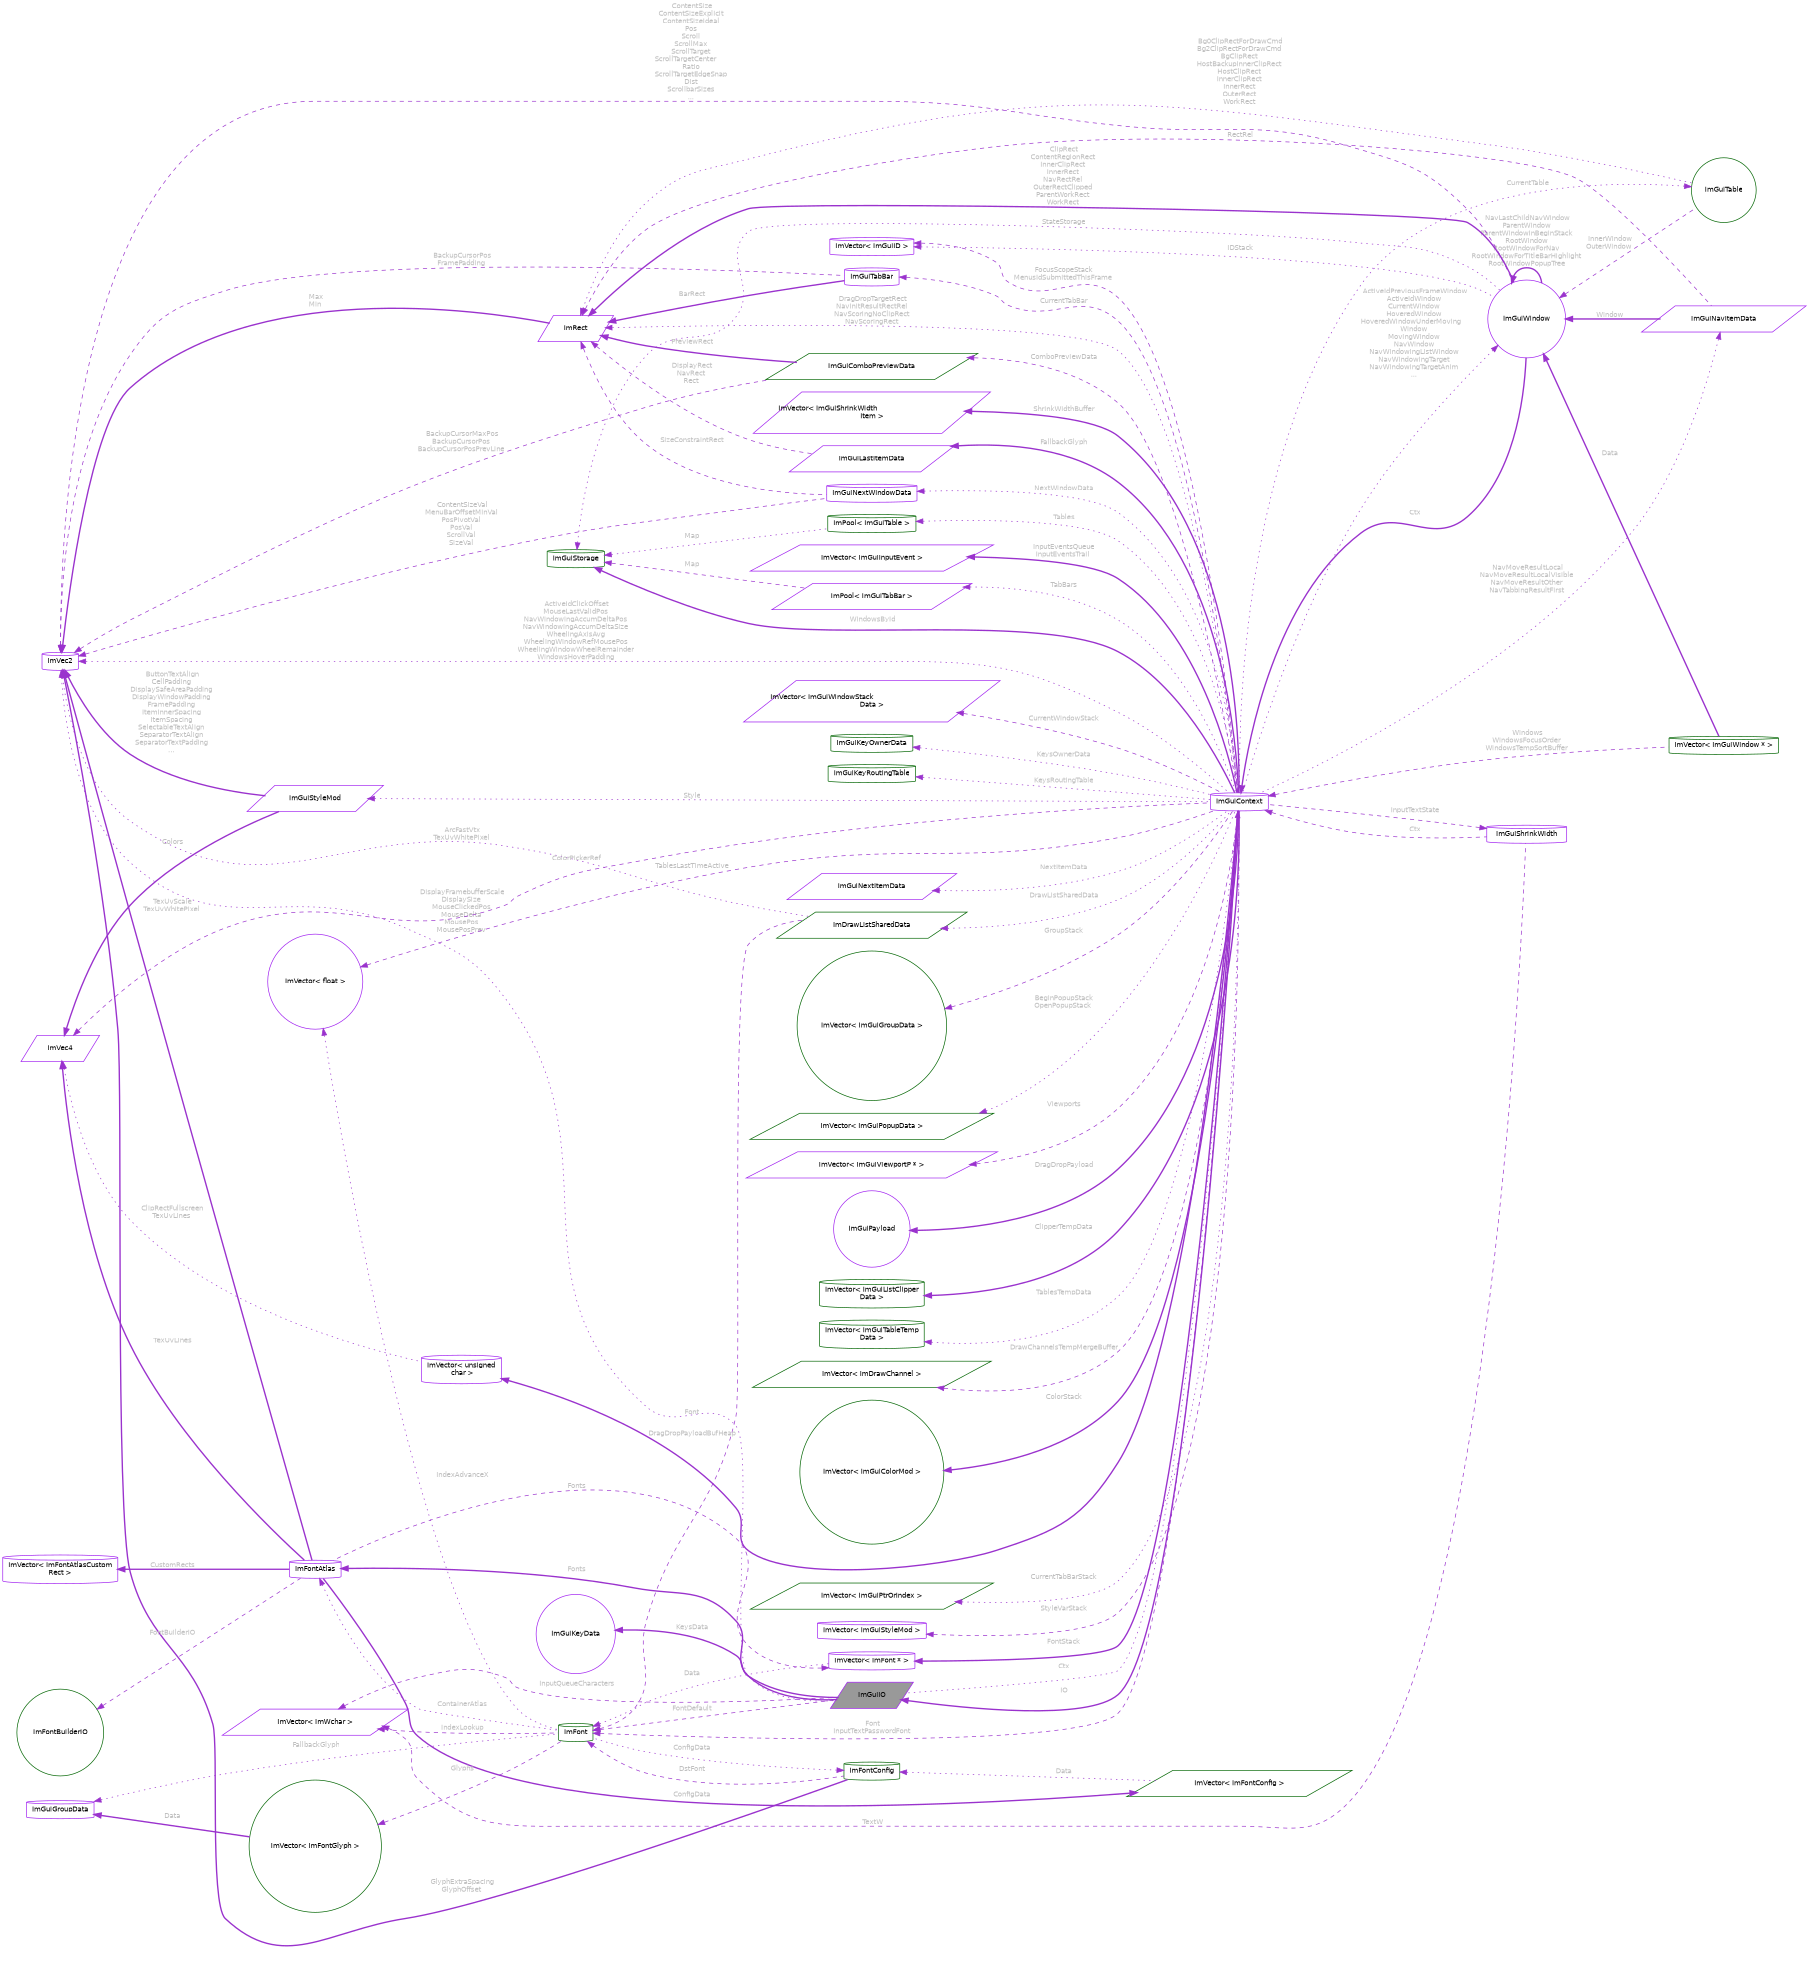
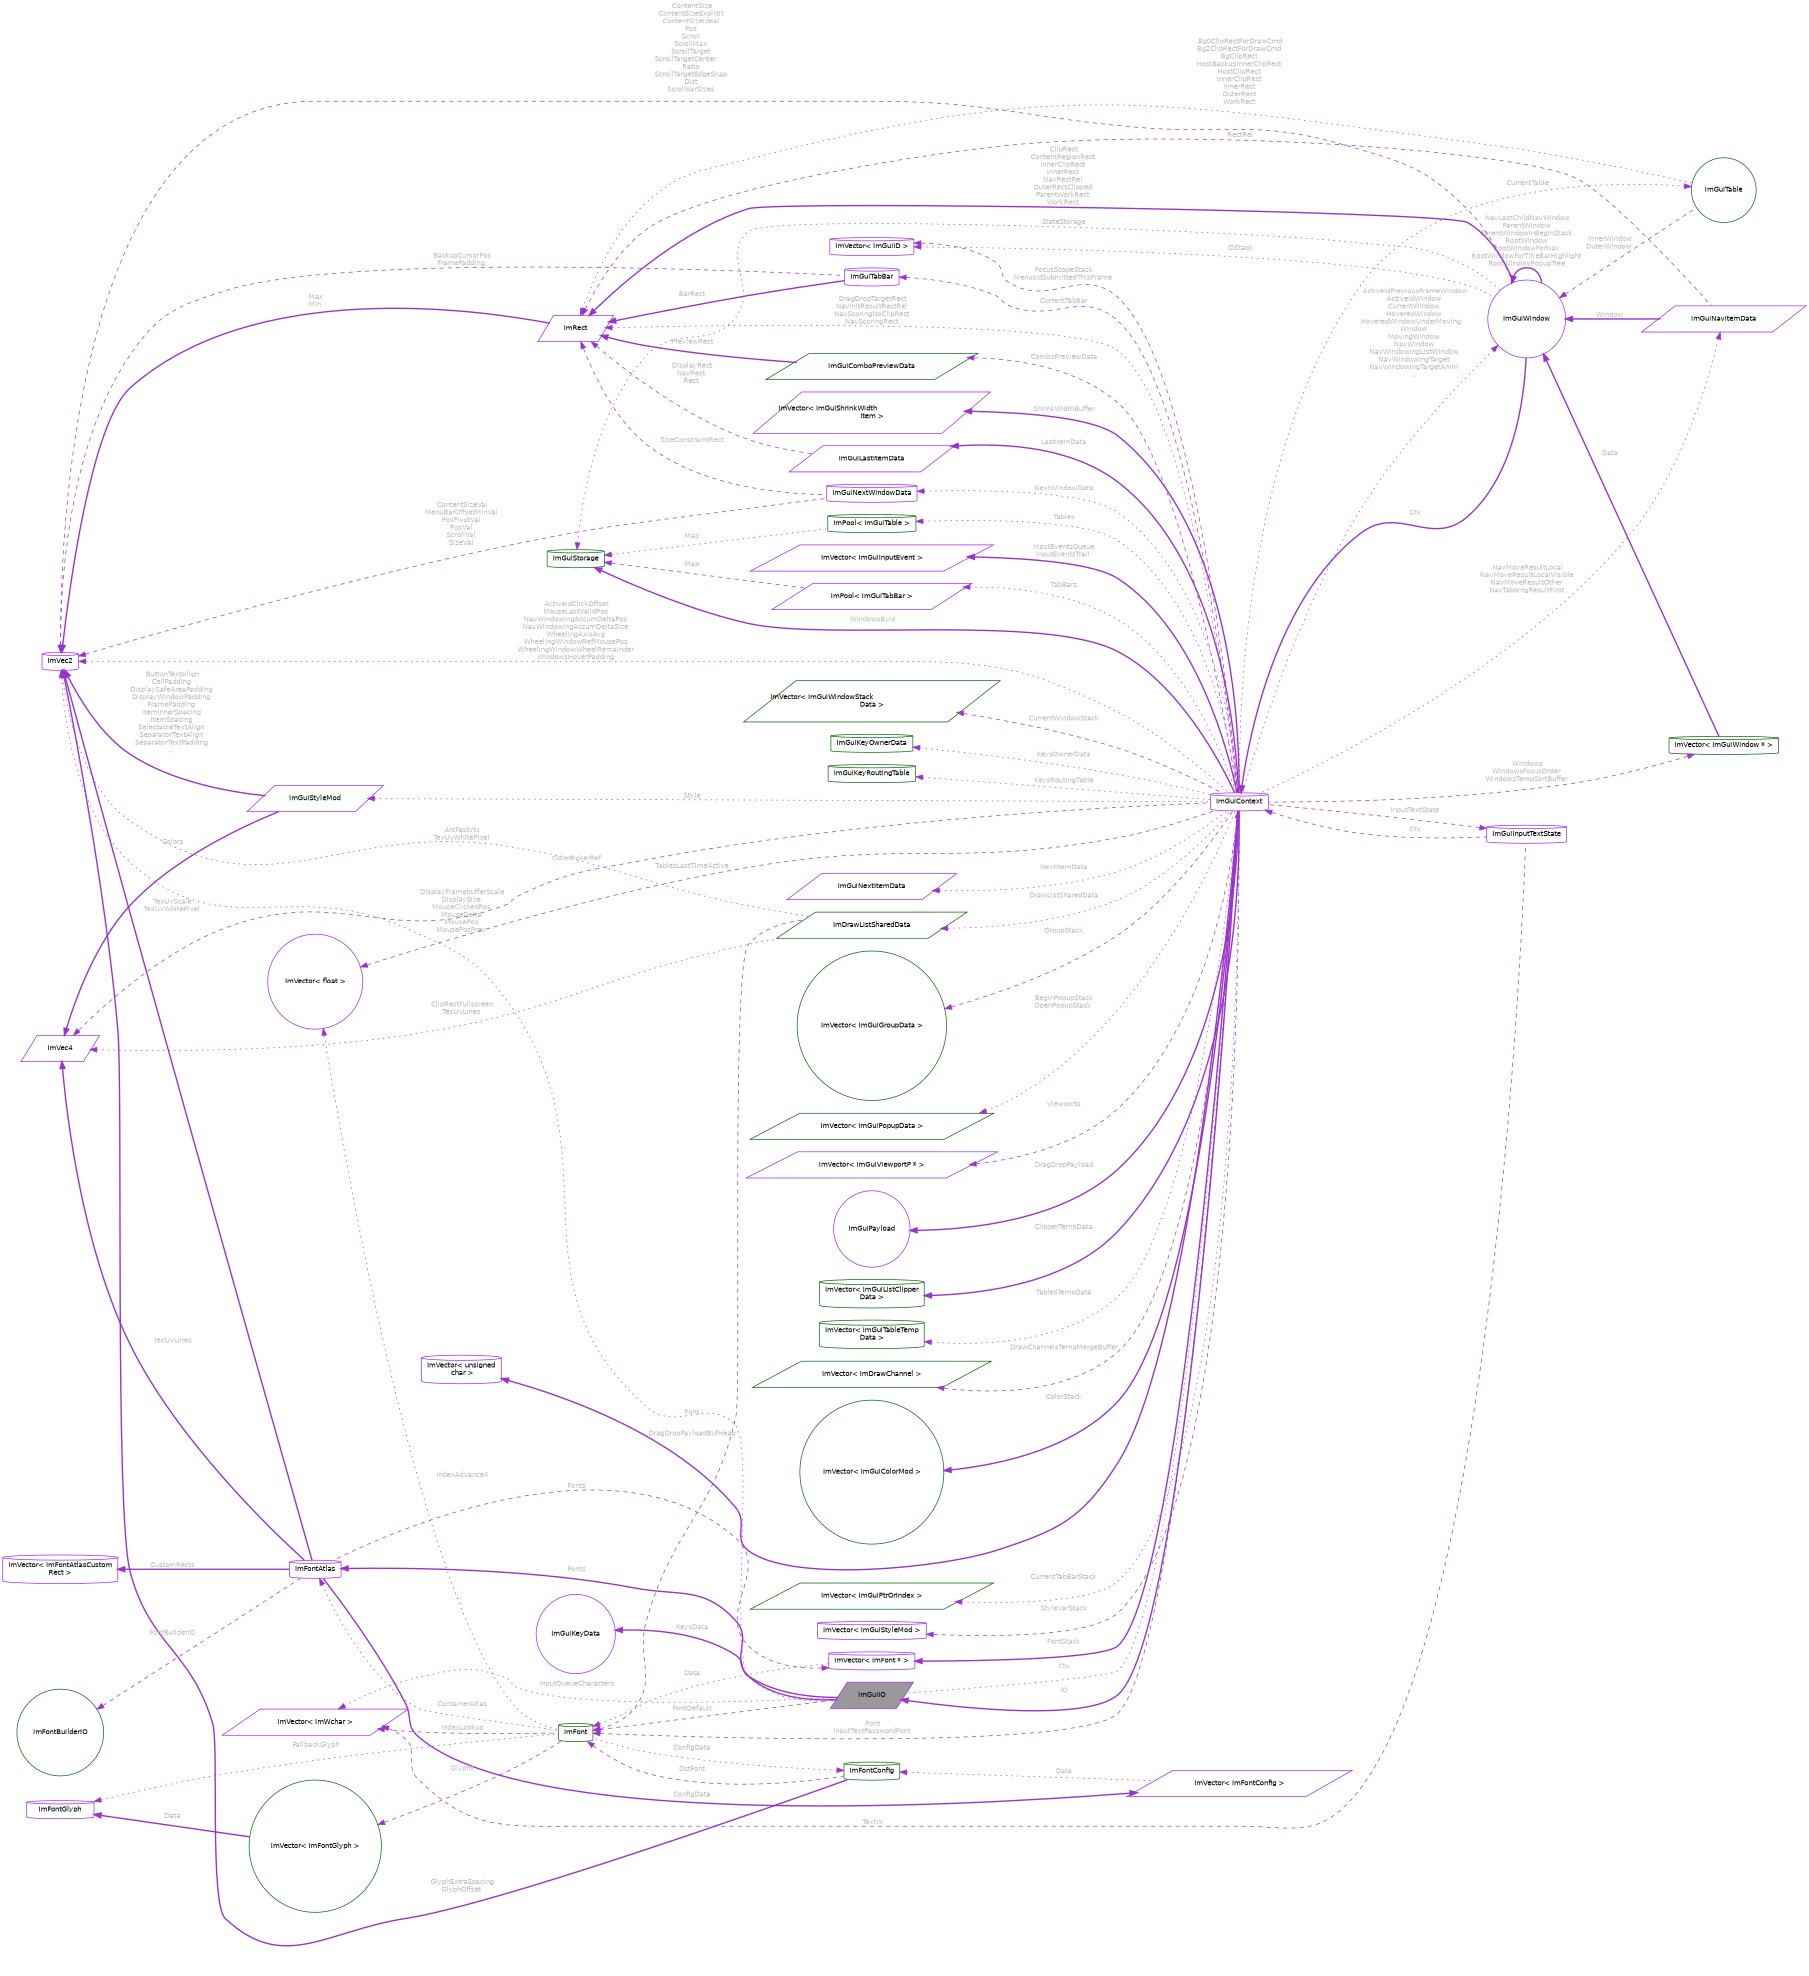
  digraph {
    rankdir=LR
    node [color=purple fillcolor=white fontname=Helvetica fontsize=10 shape=cylinder style=filled]
    edge [color=darkorchid3 dir=back fontcolor=grey fontname=Helvetica fontsize=10 labelfontname=Helvetica labelfontsize=10 style=dotted]
    n1 [fillcolor=grey60 fontcolor=black height=0.2 label=ImGuiIO shape=parallelogram width=0.4]
    n2 [height=0.2 label=ImGuiContext width=0.4]
    n3 [height=0.2 label=ImGuiWindow shape=circle width=0.4]
-   n4 [height=0.2 label=ImGuiShrinkWidth width=0.4]
+   n4 [height=0.2 label=ImGuiInputTextState width=0.4]
    n5 [height=0.2 label=ImVec2 width=0.4]
    n6 [height=0.2 label=ImFontAtlas width=0.4]
    n7 [color=darkgreen height=0.2 label=ImFontConfig width=0.4]
    n8 [height=0.2 label=ImGuiStyleMod shape=parallelogram width=0.4]
    n9 [color=darkgreen height=0.2 label=ImDrawListSharedData shape=parallelogram width=0.4]
    n10 [height=0.2 label=ImRect shape=parallelogram width=0.4]
    n11 [height=0.2 label=ImGuiNextWindowData width=0.4]
    n12 [height=0.2 label=ImGuiTabBar width=0.4]
    n13 [color=darkgreen height=0.2 label=ImGuiComboPreviewData shape=parallelogram width=0.4]
    n14 [color=darkgreen height=0.2 label=ImFont width=0.4]
-   n15 [color=darkgreen height=0.2 label="ImVector\< ImFontConfig \>" shape=parallelogram width=0.4]
+   n15 [height=0.2 label="ImVector\< ImFontConfig \>" shape=parallelogram width=0.4]
    n16 [color=darkgreen height=0.2 label="ImVector\< ImGuiWindow * \>" width=0.4]
    n17 [height=0.2 label=ImGuiNavItemData shape=parallelogram width=0.4]
    n18 [color=darkgreen height=0.2 label=ImGuiTable shape=circle width=0.4]
    n19 [height=0.2 label=ImGuiLastItemData shape=parallelogram width=0.4]
    n20 [height=0.2 label="ImVector\< ImFont * \>" width=0.4]
    n21 [height=0.2 label="ImVector\< float \>" shape=circle width=0.4]
    n22 [height=0.2 label="ImVector\< ImWchar \>" shape=parallelogram width=0.4]
    n23 [color=darkgreen height=0.2 label="ImVector\< ImFontGlyph \>" shape=circle width=0.4]
-   n24 [height=0.2 label=ImGuiGroupData width=0.4]
+   n24 [height=0.2 label=ImFontGlyph width=0.4]
    n25 [height=0.2 label="ImVector\< ImFontAtlasCustom\lRect \>" width=0.4]
    n26 [height=0.2 label=ImVec4 shape=parallelogram width=0.4]
    n27 [color=darkgreen height=0.2 label=ImFontBuilderIO shape=circle width=0.4]
    n28 [height=0.2 label="ImVector\< ImGuiInputEvent \>" shape=parallelogram width=0.4]
    n29 [height=0.2 label="ImVector\< ImGuiID \>" width=0.4]
    n30 [color=darkgreen height=0.2 label=ImGuiStorage width=0.4]
    n31 [color=darkgreen height=0.2 label="ImPool\< ImGuiTable \>" width=0.4]
    n32 [height=0.2 label="ImPool\< ImGuiTabBar \>" shape=parallelogram width=0.4]
-   n33 [height=0.2 label="ImVector\< ImGuiWindowStack\lData \>" shape=parallelogram width=0.4]
+   n33 [color=darkgreen height=0.2 label="ImVector\< ImGuiWindowStack\lData \>" shape=parallelogram width=0.4]
    n34 [color=darkgreen height=0.2 label=ImGuiKeyOwnerData width=0.4]
    n35 [color=darkgreen height=0.2 label=ImGuiKeyRoutingTable width=0.4]
    n36 [height=0.2 label=ImGuiNextItemData shape=parallelogram width=0.4]
    n37 [color=darkgreen height=0.2 label="ImVector\< ImGuiColorMod \>" shape=circle width=0.4]
    n38 [height=0.2 label="ImVector\< ImGuiStyleMod \>" width=0.4]
    n39 [color=darkgreen height=0.2 label="ImVector\< ImGuiGroupData \>" shape=circle width=0.4]
    n40 [color=darkgreen height=0.2 label="ImVector\< ImGuiPopupData \>" shape=parallelogram width=0.4]
    n41 [height=0.2 label="ImVector\< ImGuiViewportP * \>" shape=parallelogram width=0.4]
    n42 [height=0.2 label=ImGuiPayload shape=circle width=0.4]
    n43 [height=0.2 label="ImVector\< unsigned\l char \>" width=0.4]
    n44 [color=darkgreen height=0.2 label="ImVector\< ImGuiListClipper\lData \>" width=0.4]
    n45 [color=darkgreen height=0.2 label="ImVector\< ImGuiTableTemp\lData \>" width=0.4]
    n46 [color=darkgreen height=0.2 label="ImVector\< ImDrawChannel \>" shape=parallelogram width=0.4]
    n47 [color=darkgreen height=0.2 label="ImVector\< ImGuiPtrOrIndex \>" shape=parallelogram width=0.4]
    n48 [height=0.2 label="ImVector\< ImGuiShrinkWidth\lItem \>" shape=parallelogram width=0.4]
    n49 [height=0.2 label=ImGuiKeyData shape=circle width=0.4]
    n1 -> n2 [label=" IO" style=bold]
    n2 -> n1 [label=" Ctx"]
    n2 -> n3 [label=" Ctx" style=bold]
    n2 -> n4 [label=" Ctx" style=dashed]
    n3 -> n2 [label=" ActiveIdPreviousFrameWindow\nActiveIdWindow\nCurrentWindow\nHoveredWindow\nHoveredWindowUnderMoving\lWindow\nMovingWindow\nNavWindow\nNavWindowingListWindow\nNavWindowingTarget\nNavWindowingTargetAnim\n..."]
    n3 -> n3 [label=" NavLastChildNavWindow\nParentWindow\nParentWindowInBeginStack\nRootWindow\nRootWindowForNav\nRootWindowForTitleBarHighlight\nRootWindowPopupTree" style=bold]
    n3 -> n16 [label=" Data" style=bold]
    n3 -> n17 [label=" Window" style=bold]
    n3 -> n18 [label=" InnerWindow\nOuterWindow" style=dashed]
    n4 -> n2 [label=" InputTextState" style=dashed]
    n5 -> n1 [label=" DisplayFramebufferScale\nDisplaySize\nMouseClickedPos\nMouseDelta\nMousePos\nMousePosPrev"]
    n5 -> n2 [label=" ActiveIdClickOffset\nMouseLastValidPos\nNavWindowingAccumDeltaPos\nNavWindowingAccumDeltaSize\nWheelingAxisAvg\nWheelingWindowRefMousePos\nWheelingWindowWheelRemainder\nWindowsHoverPadding"]
    n5 -> n3 [label=" ContentSize\nContentSizeExplicit\nContentSizeIdeal\nPos\nScroll\nScrollMax\nScrollTarget\nScrollTargetCenter\lRatio\nScrollTargetEdgeSnap\lDist\nScrollbarSizes\n..." style=dashed]
    n5 -> n6 [label=" TexUvScale\nTexUvWhitePixel" style=bold]
    n5 -> n7 [label=" GlyphExtraSpacing\nGlyphOffset" style=bold]
    n5 -> n8 [label=" ButtonTextAlign\nCellPadding\nDisplaySafeAreaPadding\nDisplayWindowPadding\nFramePadding\nItemInnerSpacing\nItemSpacing\nSelectableTextAlign\nSeparatorTextAlign\nSeparatorTextPadding\n..." style=bold]
    n5 -> n9 [label=" ArcFastVtx\nTexUvWhitePixel"]
    n5 -> n10 [label=" Max\nMin" style=bold]
    n5 -> n11 [label=" ContentSizeVal\nMenuBarOffsetMinVal\nPosPivotVal\nPosVal\nScrollVal\nSizeVal" style=dashed]
    n5 -> n12 [label=" BackupCursorPos\nFramePadding" style=dashed]
-   n5 -> n13 [label=" BackupCursorMaxPos\nBackupCursorPos\nBackupCursorPosPrevLine" style=dashed]
    n6 -> n1 [label=" Fonts" style=bold]
    n6 -> n14 [label=" ContainerAtlas"]
    n7 -> n14 [label=" ConfigData"]
    n7 -> n15 [label=" Data"]
    n8 -> n2 [label=" Style"]
    n9 -> n2 [label=" DrawListSharedData"]
    n10 -> n2 [label=" DragDropTargetRect\nNavInitResultRectRel\nNavScoringNoClipRect\nNavScoringRect"]
    n10 -> n3 [label=" ClipRect\nContentRegionRect\nInnerClipRect\nInnerRect\nNavRectRel\nOuterRectClipped\nParentWorkRect\nWorkRect" style=bold]
    n10 -> n11 [label=" SizeConstraintRect" style=dashed]
    n10 -> n12 [label=" BarRect" style=bold]
    n10 -> n13 [label=" PreviewRect" style=bold]
    n10 -> n17 [label=" RectRel" style=dashed]
    n10 -> n18 [label=" Bg0ClipRectForDrawCmd\nBg2ClipRectForDrawCmd\nBgClipRect\nHostBackupInnerClipRect\nHostClipRect\nInnerClipRect\nInnerRect\nOuterRect\nWorkRect"]
    n10 -> n19 [label=" DisplayRect\nNavRect\nRect" style=dashed]
    n11 -> n2 [label=" NextWindowData"]
    n12 -> n2 [label=" CurrentTabBar" style=dashed]
    n13 -> n2 [label=" ComboPreviewData" style=dashed]
    n14 -> n1 [label=" FontDefault" style=dashed]
    n14 -> n2 [label=" Font\nInputTextPasswordFont" style=dashed]
    n14 -> n7 [label=" DstFont" style=dashed]
    n14 -> n9 [label=" Font" style=dashed]
    n14 -> n20 [label=" Data"]
    n15 -> n6 [label=" ConfigData" style=bold]
-   n2 -> n16 [label=" Windows\nWindowsFocusOrder\nWindowsTempSortBuffer" style=dashed]
+   n16 -> n2 [label=" Windows\nWindowsFocusOrder\nWindowsTempSortBuffer" style=dashed]
    n17 -> n2 [label=" NavMoveResultLocal\nNavMoveResultLocalVisible\nNavMoveResultOther\nNavTabbingResultFirst"]
    n18 -> n2 [label=" CurrentTable"]
-   n19 -> n2 [label=" FallbackGlyph" style=bold]
+   n19 -> n2 [label=" LastItemData" style=bold]
    n20 -> n2 [label=" FontStack" style=bold]
    n20 -> n6 [label=" Fonts" style=dashed]
    n21 -> n2 [label=" TablesLastTimeActive" style=dashed]
    n21 -> n14 [label=" IndexAdvanceX"]
-   n22 -> n1 [label=" InputQueueCharacters" style=dashed]
+   n22 -> n1 [label=" InputQueueCharacters"]
    n22 -> n4 [label=" TextW" style=dashed]
    n22 -> n14 [label=" IndexLookup" style=dashed]
    n23 -> n14 [label=" Glyphs" style=dashed]
    n24 -> n14 [label=" FallbackGlyph"]
    n24 -> n23 [label=" Data" style=bold]
    n25 -> n6 [label=" CustomRects" style=bold]
    n26 -> n2 [label=" ColorPickerRef" style=dashed]
    n26 -> n6 [label=" TexUvLines" style=bold]
    n26 -> n8 [label=" Colors" style=bold]
-   n26 -> n43 [label=" ClipRectFullscreen\nTexUvLines"]
+   n26 -> n9 [label=" ClipRectFullscreen\nTexUvLines"]
    n27 -> n6 [label=" FontBuilderIO" style=dashed]
    n28 -> n2 [label=" InputEventsQueue\nInputEventsTrail" style=bold]
    n29 -> n2 [label=" FocusScopeStack\nMenusIdSubmittedThisFrame" style=dashed]
    n29 -> n3 [label=" IDStack"]
    n30 -> n2 [label=" WindowsById" style=bold]
    n30 -> n3 [label=" StateStorage"]
    n30 -> n31 [label=" Map"]
    n30 -> n32 [label=" Map" style=dashed]
    n31 -> n2 [label=" Tables"]
    n32 -> n2 [label=" TabBars"]
    n33 -> n2 [label=" CurrentWindowStack" style=dashed]
    n34 -> n2 [label=" KeysOwnerData"]
    n35 -> n2 [label=" KeysRoutingTable"]
    n36 -> n2 [label=" NextItemData"]
    n37 -> n2 [label=" ColorStack" style=bold]
    n38 -> n2 [label=" StyleVarStack" style=dashed]
    n39 -> n2 [label=" GroupStack" style=dashed]
    n40 -> n2 [label=" BeginPopupStack\nOpenPopupStack"]
    n41 -> n2 [label=" Viewports" style=dashed]
    n42 -> n2 [label=" DragDropPayload" style=bold]
    n43 -> n2 [label=" DragDropPayloadBufHeap" style=bold]
    n44 -> n2 [label=" ClipperTempData" style=bold]
    n45 -> n2 [label=" TablesTempData"]
    n46 -> n2 [label=" DrawChannelsTempMergeBuffer" style=dashed]
    n47 -> n2 [label=" CurrentTabBarStack"]
    n48 -> n2 [label=" ShrinkWidthBuffer" style=bold]
    n49 -> n1 [label=" KeysData" style=bold]
  }
